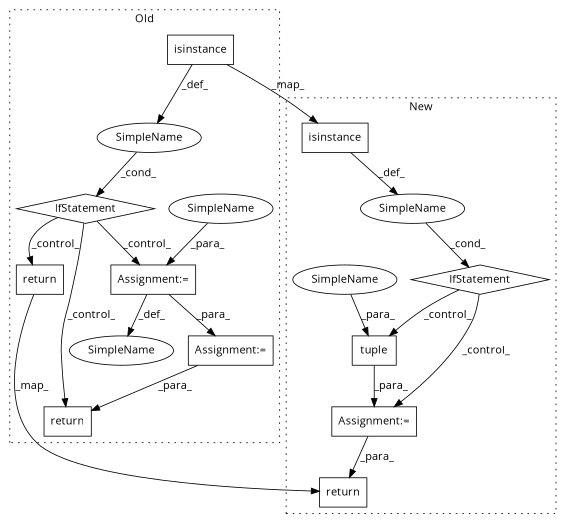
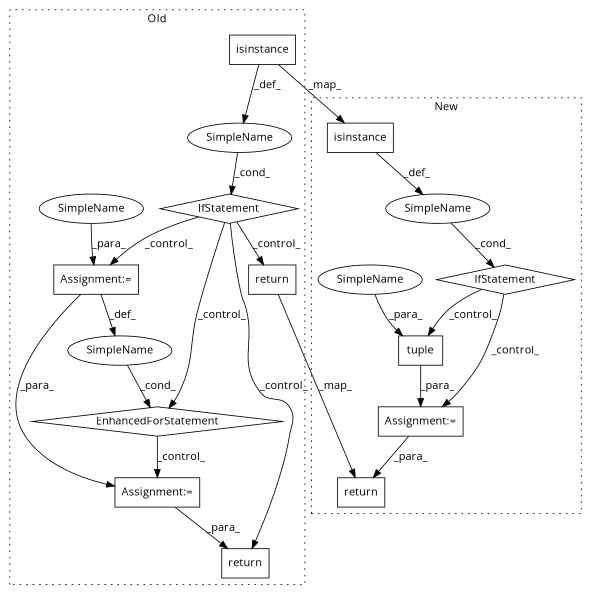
  digraph {
    fontname="Open Sans"
    node [a=42 l=1 shape=box fontname="Open Sans"]
    edge [fontname="Open Sans"]
+   n1 [a=70 l="57,2" label=EnhancedForStatement s="12149,12218" shape=diamond]
    n2 [a=7 l="57,2" label="Assignment:=" s="12149,12218"]
    n3 [a=7 label="Assignment:=" s=12231]
    n4 [label=SimpleName s=12210 shape=ellipse]
    n5 [label=SimpleName shape=ellipse l=""]
    n6 [a=25 l="4,2" label=IfStatement s="12114,12139" shape=diamond]
    n7 [a=32 l="11,1" label=isinstance s="12118,12138"]
    n8 [a=41 l=7 label=return s=12271]
    n9 [a=41 l=7 label=return s=12301]
    n10 [l=4 label=SimpleName s=12214 shape=ellipse]
    n11 [a=32 l="6,1" label=tuple s="12188,12198"]
    n12 [a=7 label="Assignment:=" s=12187]
    n13 [a=25 l="4,2" label=IfStatement s="12148,12173" shape=diamond]
    n14 [label=SimpleName shape=ellipse l=""]
    n15 [a=32 l="11,1" label=isinstance s="12152,12172"]
    n16 [a=41 l=7 label=return s=12211]
    n17 [l=4 label=SimpleName s=12194 shape=ellipse]
    subgraph cluster_1 {
      label=Old
      style=dotted
+     n1
      n2
      n3
      n4
      n5
      n6
      n7
      n8
      n9
      n10
    }
    subgraph cluster_2 {
      label=New
      style=dotted
      n11
      n12
      n13
      n14
      n15
      n16
      n17
    }
+   n1 -> n3 [label=_control_]
    n2 -> n3 [label=_para_]
    n2 -> n4 [label=_def_]
    n3 -> n8 [label=_para_]
+   n4 -> n1 [label=_cond_]
    n5 -> n6 [label=_cond_]
+   n6 -> n1 [label=_control_]
    n6 -> n2 [label=_control_]
    n6 -> n8 [label=_control_]
    n6 -> n9 [label=_control_]
    n7 -> n5 [label=_def_]
    n7 -> n15 [label=_map_]
    n9 -> n16 [label=_map_]
    n10 -> n2 [label=_para_]
    n11 -> n12 [label=_para_]
    n12 -> n16 [label=_para_]
    n13 -> n11 [label=_control_]
    n13 -> n12 [label=_control_]
    n14 -> n13 [label=_cond_]
    n15 -> n14 [label=_def_]
    n17 -> n11 [label=_para_]
  }
